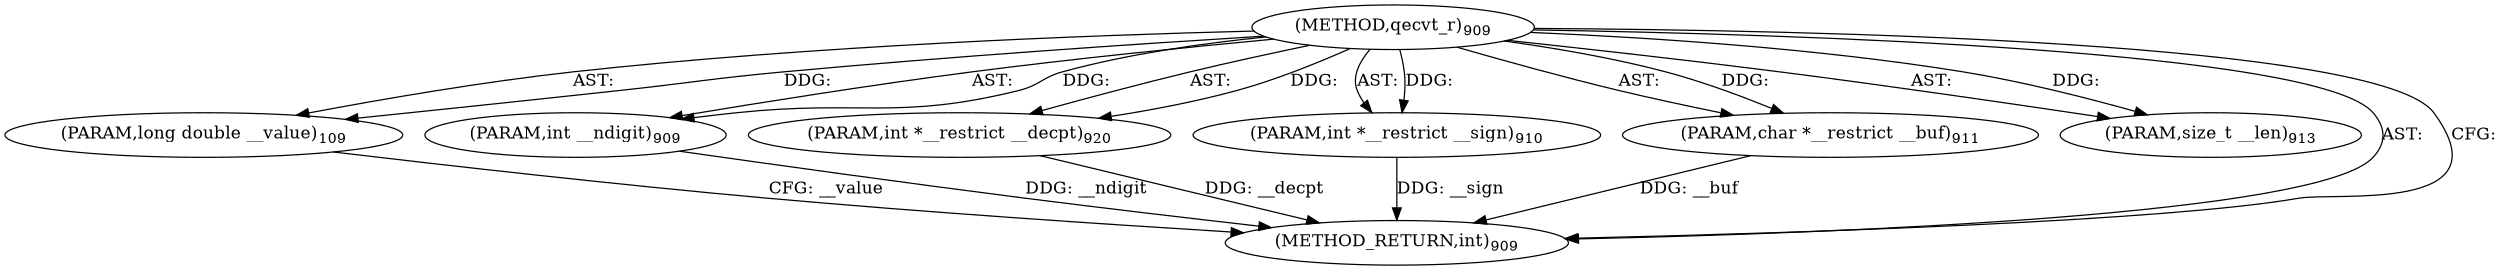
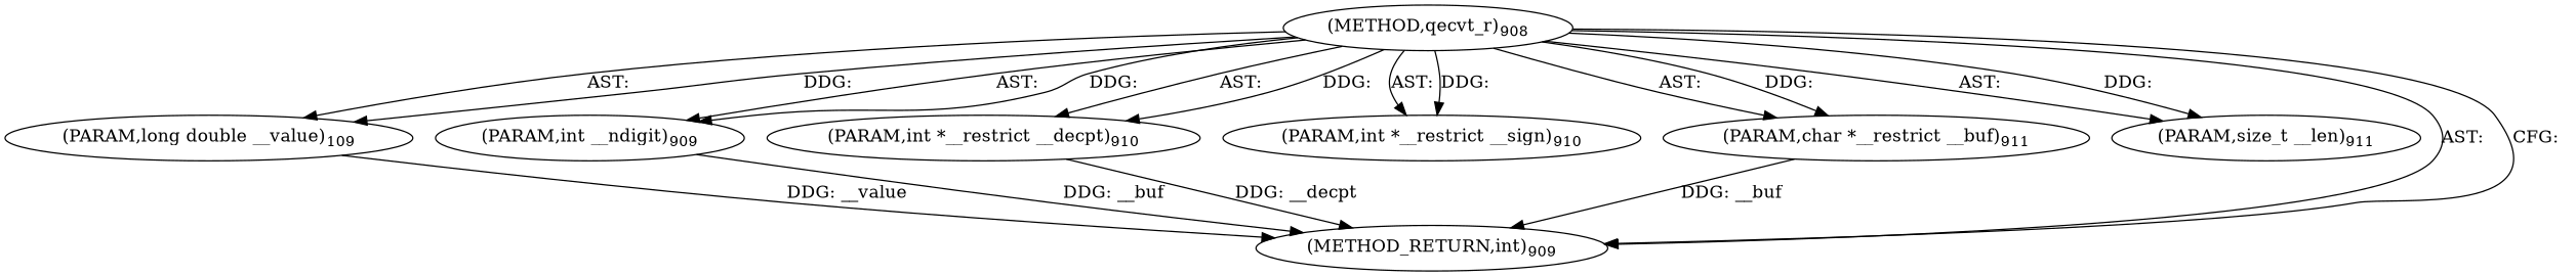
  digraph {
-   n1 [label=<(METHOD,qecvt_r)<SUB>909</SUB>>]
+   n1 [label=<(METHOD,qecvt_r)<SUB>908</SUB>>]
    n2 [label=<(PARAM,long double __value)<SUB>109</SUB>>]
    n3 [label=<(PARAM,int __ndigit)<SUB>909</SUB>>]
-   n4 [label=<(PARAM,int *__restrict __decpt)<SUB>920</SUB>>]
+   n4 [label=<(PARAM,int *__restrict __decpt)<SUB>910</SUB>>]
    n5 [label=<(PARAM,int *__restrict __sign)<SUB>910</SUB>>]
    n6 [label=<(PARAM,char *__restrict __buf)<SUB>911</SUB>>]
-   n7 [label=<(PARAM,size_t __len)<SUB>913</SUB>>]
+   n7 [label=<(PARAM,size_t __len)<SUB>911</SUB>>]
    n8 [label=<(METHOD_RETURN,int)<SUB>909</SUB>>]
    n1 -> n2 [label="AST: "]
    n1 -> n2 [label="DDG: "]
    n1 -> n3 [label="AST: "]
    n1 -> n3 [label="DDG: "]
    n1 -> n4 [label="AST: "]
    n1 -> n4 [label="DDG: "]
    n1 -> n5 [label="AST: "]
    n1 -> n5 [label="DDG: "]
    n1 -> n6 [label="AST: "]
    n1 -> n6 [label="DDG: "]
    n1 -> n7 [label="AST: "]
    n1 -> n7 [label="DDG: "]
    n1 -> n8 [label="AST: "]
    n1 -> n8 [label="CFG: "]
-   n2 -> n8 [label="CFG: __value"]
-   n3 -> n8 [label="DDG: __ndigit"]
+   n2 -> n8 [label="DDG: __value"]
+   n3 -> n8 [label="DDG: __buf"]
    n4 -> n8 [label="DDG: __decpt"]
-   n5 -> n8 [label="DDG: __sign"]
    n6 -> n8 [label="DDG: __buf"]
  }
